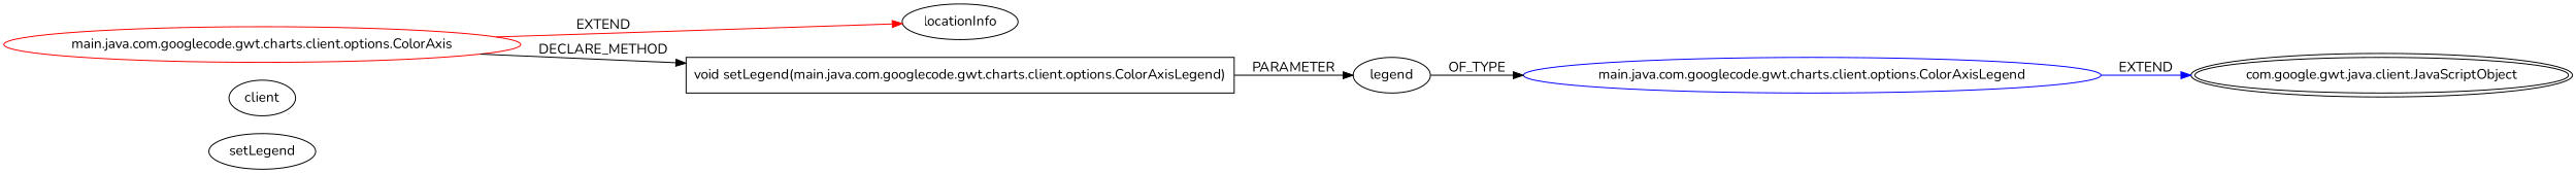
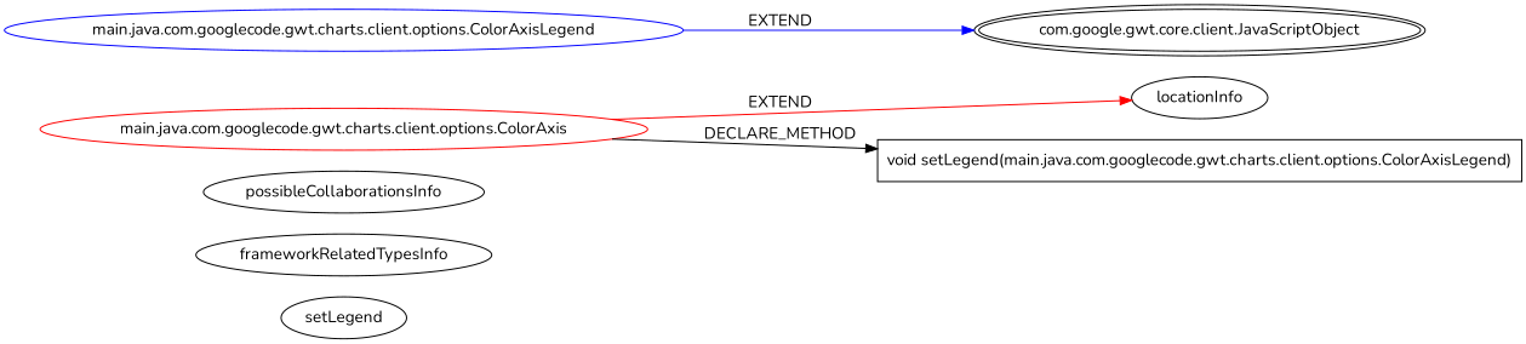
  digraph {
    fontname=Nunito
    rankdir=LR
    node [fontname=Nunito]
    edge [fontname=Nunito]
    n1 [category=extension_graph graphId=3273 isAnonymous=false label=setLegend possibleRelation=true]
-   frameworkRelatedTypesInfo [0="com.google.gwt.core.client.JavaScriptObject" label=client]
+   frameworkRelatedTypesInfo [0="com.google.gwt.core.client.JavaScriptObject"]
+   possibleCollaborationsInfo [0="3273~CLIENT_METHOD_DECLARATION-PARAMETER_DECLARATION-~com.google.gwt.core.client.JavaScriptObject ~com.google.gwt.core.client.JavaScriptObject ~false~false"]
    locationInfo [contextSignature=ColorAxis filePath="/jnorthrup-gwt-charts/gwt-charts-master/gwt-charts/src/main/java/com/googlecode/gwt/charts/client/options/ColorAxis.java" graphId=3273 projectName="jnorthrup-gwt-charts"]
    n5 [color=red isFrameworkType=false label="main.java.com.googlecode.gwt.charts.client.options.ColorAxis" vertexType=ROOT_CLIENT_CLASS_DECLARATION]
    n6 [isFrameworkType=false label="void setLegend(main.java.com.googlecode.gwt.charts.client.options.ColorAxisLegend)" shape=box vertexType=CLIENT_METHOD_DECLARATION]
-   n7 [isFrameworkType=true label="com.google.gwt.java.client.JavaScriptObject" peripheries=2 vertexType=FRAMEWORK_CLASS_TYPE]
-   n8 [isFrameworkType=false label=legend vertexType=PARAMETER_DECLARATION]
+   n7 [isFrameworkType=true label="com.google.gwt.core.client.JavaScriptObject" peripheries=2 vertexType=FRAMEWORK_CLASS_TYPE]
    n9 [color=blue isFrameworkType=false label="main.java.com.googlecode.gwt.charts.client.options.ColorAxisLegend" vertexType=REFERENCE_CLIENT_CLASS_DECLARATION]
    n5 -> locationInfo [color=red label=EXTEND]
    n5 -> n6 [label=DECLARE_METHOD]
-   n6 -> n8 [label=PARAMETER]
-   n8 -> n9 [label=OF_TYPE]
    n9 -> n7 [color=blue label=EXTEND]
  }
